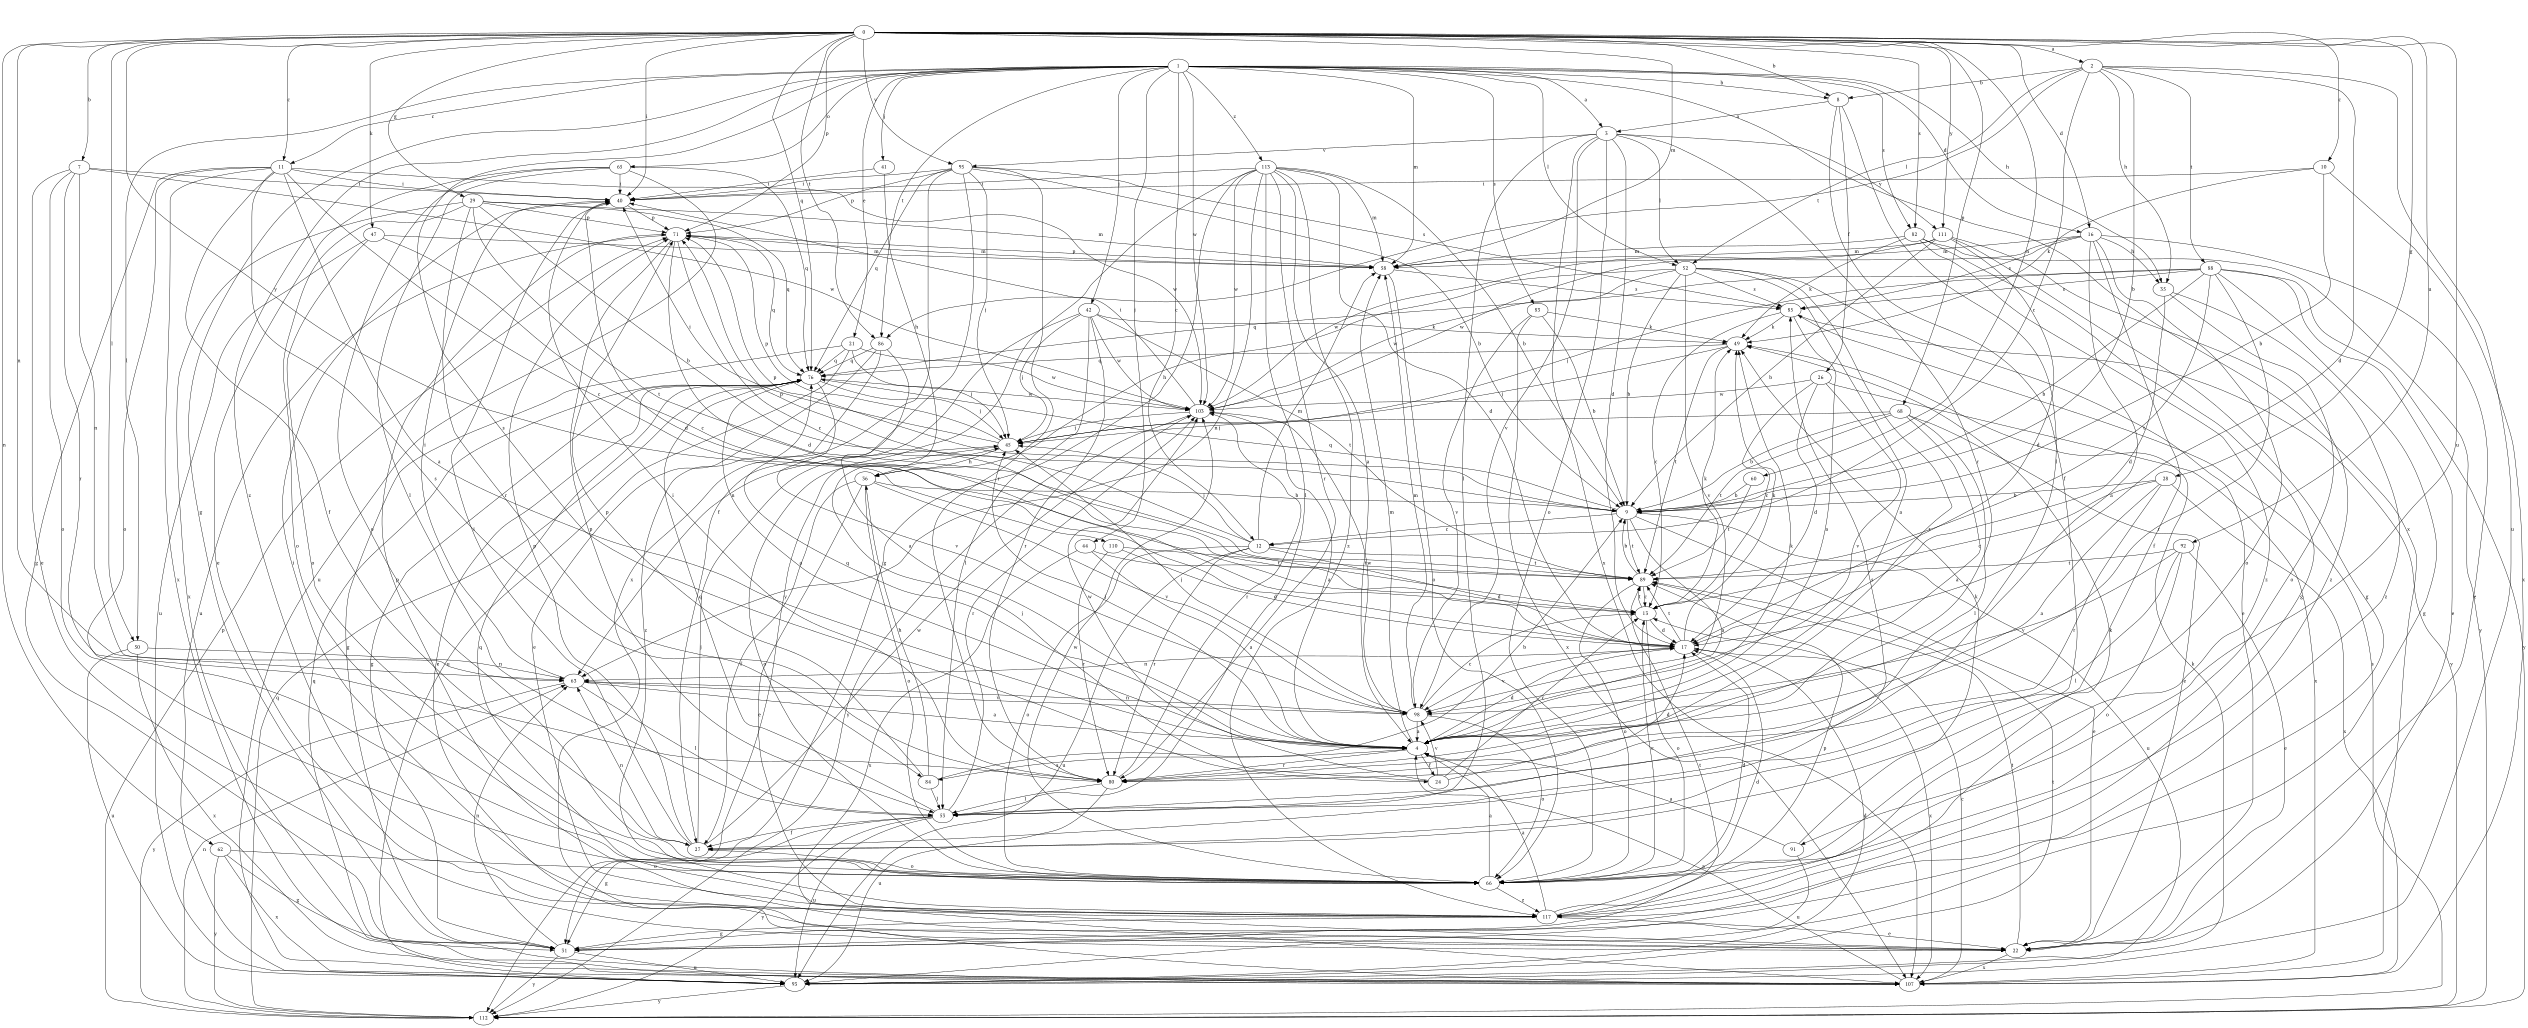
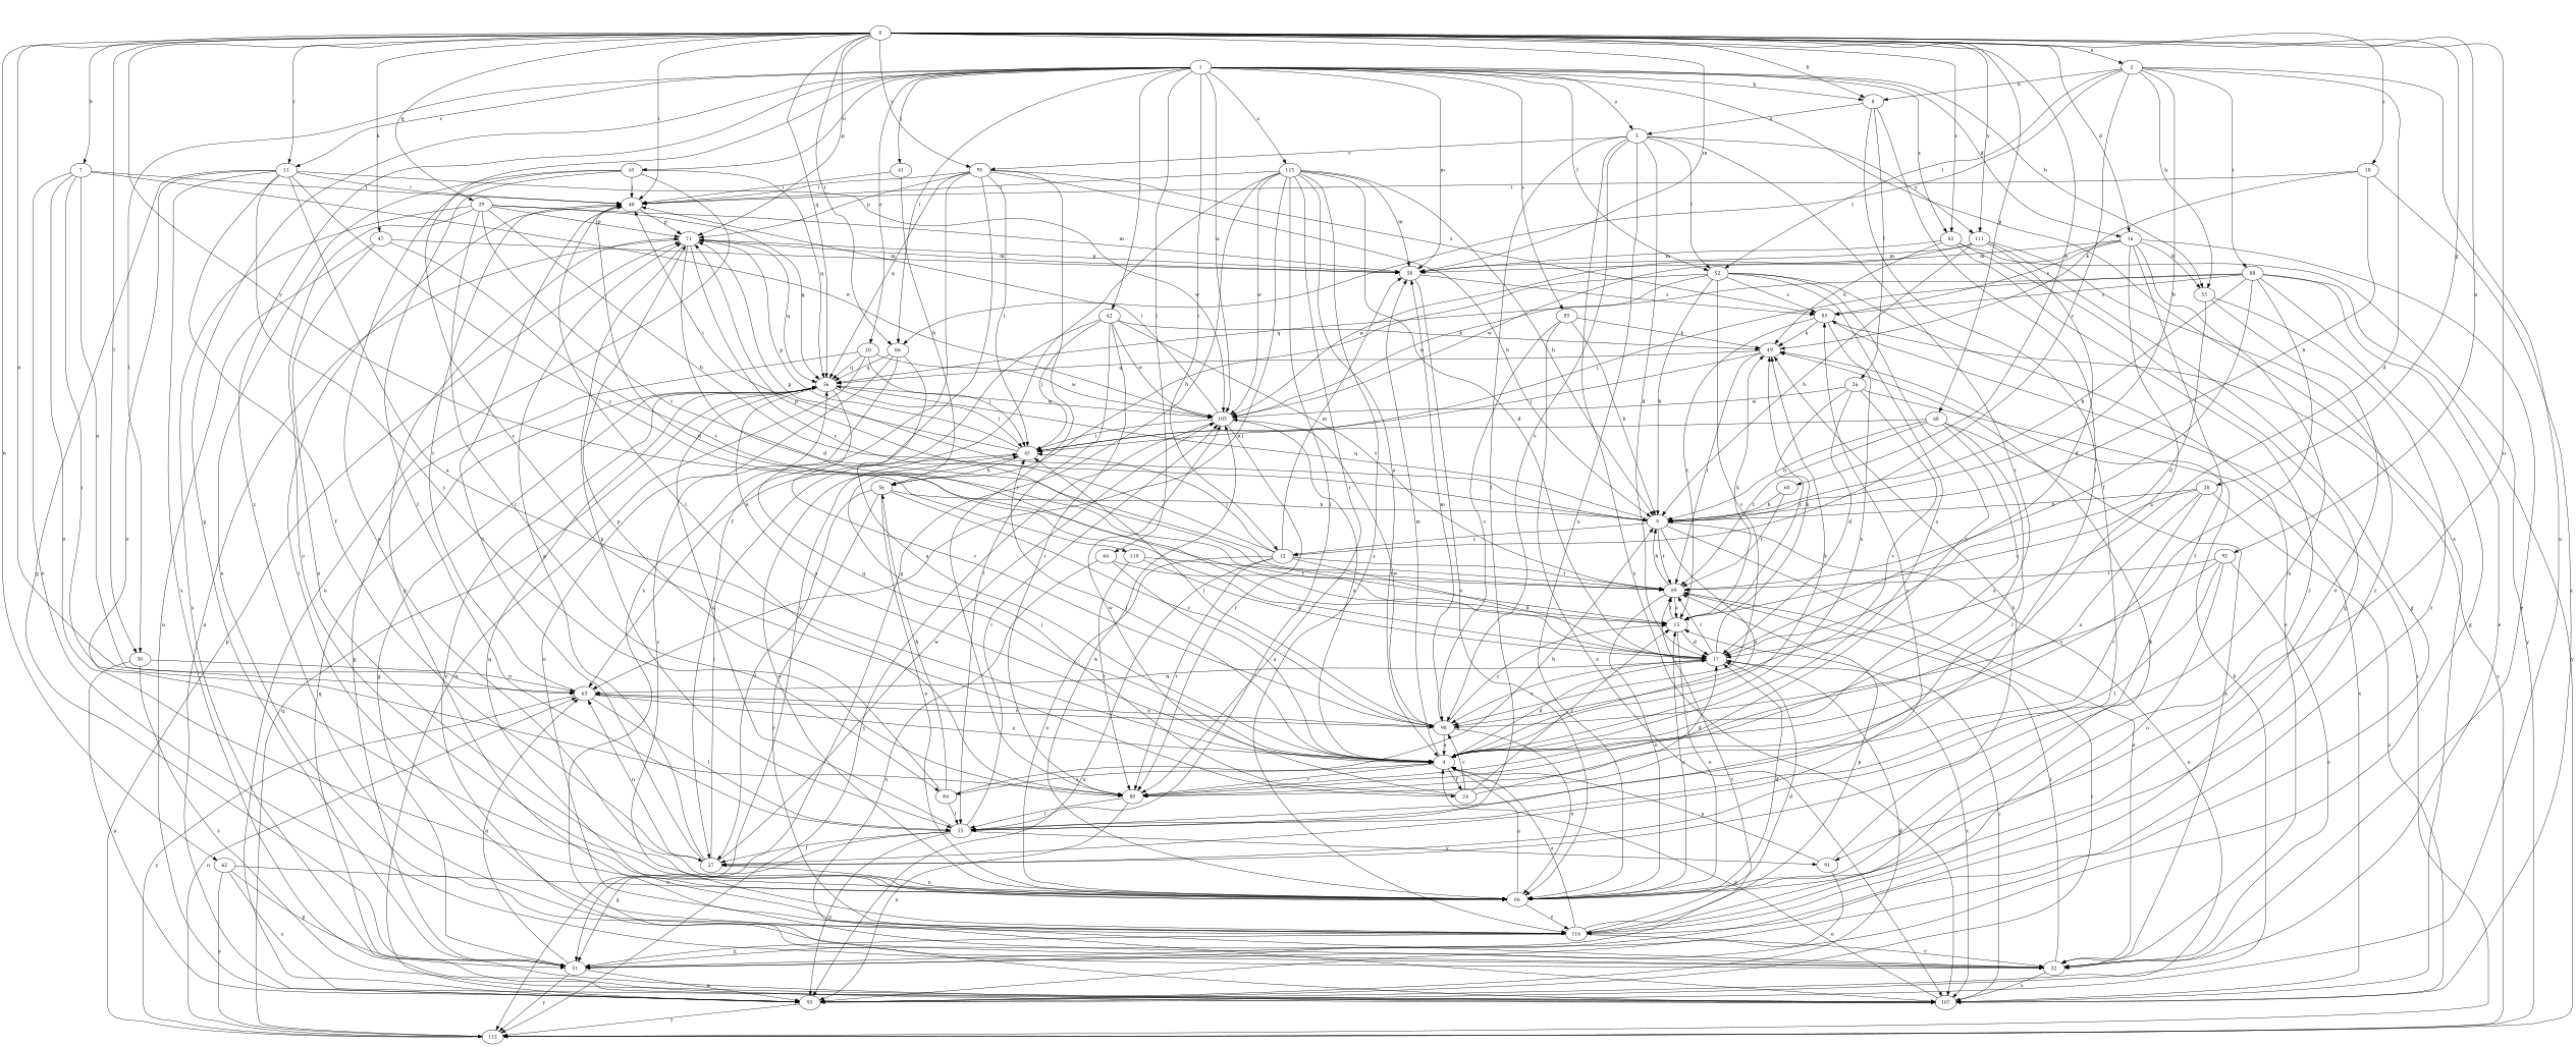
  strict digraph {
    fontname="PT Serif"
    node [fontname="PT Serif"]
    edge [fontname="PT Serif"]
    0
    2
    7
    8
    10
    11
    16
    28
    29
    40
    47
    50
    58
    60
    62
    63
    68
    71
-   76
+   76 [label=56]
    82
    86
    91
    92
    95
    110
    111
    12
    35
    52
    9
    17
    88
    93
    103
    66
    80
    22
    3
    53
    26
    27
    107
    49
    31
    4
    84
    13
    85
    89
    112
    98
    45
-   116 [label=117]
+   116
    1
-   20 [label=21]
+   20
    24
    41
    42
    44
    65
    83
    113
    36
    0 -> 2 [label=a]
    0 -> 7 [label=b]
    0 -> 8 [label=b]
    0 -> 10 [label=c]
    0 -> 11 [label=c]
    0 -> 16 [label=d]
    0 -> 28 [label=g]
    0 -> 29 [label=g]
    0 -> 40 [label=i]
    0 -> 47 [label=k]
    0 -> 50 [label=l]
    0 -> 58 [label=m]
    0 -> 60 [label=n]
    0 -> 62 [label=n]
    0 -> 63 [label=n]
    0 -> 68 [label=p]
    0 -> 71 [label=p]
    0 -> 76 [label=q]
    0 -> 82 [label=s]
    0 -> 86 [label=t]
    0 -> 91 [label=u]
    0 -> 92 [label=u]
    0 -> 95 [label=v]
    0 -> 110 [label=y]
    0 -> 111 [label=y]
    2 -> 8 [label=b]
    2 -> 86 [label=t]
    2 -> 12 [label=c]
    2 -> 35 [label=h]
    2 -> 52 [label=l]
    2 -> 9 [label=b]
    2 -> 17 [label=d]
    2 -> 88 [label=t]
    2 -> 93 [label=u]
    7 -> 40 [label=i]
    7 -> 63 [label=n]
    7 -> 103 [label=w]
    7 -> 66 [label=o]
    7 -> 80 [label=r]
    7 -> 22 [label=e]
    8 -> 3 [label=a]
    8 -> 53 [label=l]
    8 -> 26 [label=f]
    8 -> 27 [label=f]
    10 -> 40 [label=i]
    10 -> 9 [label=b]
    10 -> 107 [label=x]
    10 -> 49 [label=k]
    11 -> 40 [label=i]
    11 -> 103 [label=w]
    11 -> 66 [label=o]
    11 -> 27 [label=f]
    11 -> 107 [label=x]
    11 -> 31 [label=g]
    11 -> 4 [label=a]
    11 -> 84 [label=s]
    11 -> 13 [label=c]
    16 -> 58 [label=m]
    16 -> 35 [label=h]
    16 -> 103 [label=w]
    16 -> 66 [label=o]
    16 -> 22 [label=e]
    16 -> 27 [label=f]
    16 -> 4 [label=a]
    16 -> 85 [label=s]
    28 -> 9 [label=b]
    28 -> 80 [label=r]
    28 -> 107 [label=x]
    28 -> 4 [label=a]
    28 -> 13 [label=c]
    29 -> 58 [label=m]
    29 -> 71 [label=p]
    29 -> 76 [label=q]
    29 -> 9 [label=b]
    29 -> 66 [label=o]
    29 -> 80 [label=r]
    29 -> 107 [label=x]
    29 -> 89 [label=t]
    40 -> 71 [label=p]
    40 -> 17 [label=d]
    47 -> 58 [label=m]
    47 -> 93 [label=u]
    47 -> 66 [label=o]
    47 -> 13 [label=c]
    50 -> 63 [label=n]
    50 -> 93 [label=u]
    50 -> 107 [label=x]
    58 -> 71 [label=p]
    58 -> 66 [label=o]
    58 -> 85 [label=s]
    60 -> 9 [label=b]
    60 -> 89 [label=t]
    62 -> 66 [label=o]
    62 -> 107 [label=x]
    62 -> 31 [label=g]
    62 -> 112 [label=y]
    63 -> 40 [label=i]
    63 -> 53 [label=l]
    63 -> 4 [label=a]
    63 -> 112 [label=y]
    63 -> 98 [label=v]
    68 -> 9 [label=b]
    68 -> 22 [label=e]
    68 -> 53 [label=l]
    68 -> 4 [label=a]
    68 -> 89 [label=t]
    68 -> 45 [label=j]
    71 -> 58 [label=m]
    71 -> 76 [label=q]
    71 -> 17 [label=d]
    71 -> 93 [label=u]
    71 -> 53 [label=p]
    71 -> 13 [label=c]
    76 -> 103 [label=w]
    76 -> 22 [label=e]
    76 -> 31 [label=g]
    76 -> 4 [label=a]
    76 -> 98 [label=v]
    76 -> 45 [label=j]
    82 -> 58 [label=m]
    82 -> 49 [label=k]
    82 -> 31 [label=g]
    82 -> 112 [label=y]
    82 -> 116 [label=z]
    86 -> 76 [label=q]
    86 -> 22 [label=e]
    86 -> 4 [label=a]
    86 -> 116 [label=z]
    91 -> 93 [label=u]
    91 -> 49 [label=k]
    91 -> 4 [label=a]
    92 -> 66 [label=o]
    92 -> 22 [label=e]
    92 -> 53 [label=l]
    92 -> 89 [label=t]
    92 -> 98 [label=v]
    95 -> 40 [label=i]
    95 -> 71 [label=p]
    95 -> 76 [label=q]
    95 -> 9 [label=b]
    95 -> 80 [label=r]
    95 -> 27 [label=f]
    95 -> 107 [label=x]
    95 -> 85 [label=s]
    95 -> 45 [label=j]
    110 -> 17 [label=d]
    110 -> 80 [label=r]
    110 -> 89 [label=t]
    111 -> 58 [label=m]
    111 -> 9 [label=b]
    111 -> 17 [label=d]
    111 -> 103 [label=w]
    111 -> 31 [label=g]
    111 -> 116 [label=z]
    12 -> 58 [label=m]
    12 -> 71 [label=p]
    12 -> 17 [label=d]
    12 -> 93 [label=u]
    12 -> 66 [label=o]
    12 -> 80 [label=r]
    12 -> 89 [label=t]
    12 -> 45 [label=j]
    35 -> 17 [label=d]
    35 -> 66 [label=o]
    35 -> 116 [label=z]
    52 -> 9 [label=b]
    52 -> 103 [label=w]
    52 -> 80 [label=r]
    52 -> 22 [label=e]
    52 -> 4 [label=a]
    52 -> 85 [label=s]
    52 -> 98 [label=v]
    52 -> 36 [label=h]
    9 -> 71 [label=p]
    9 -> 76 [label=q]
    9 -> 12 [label=c]
    9 -> 93 [label=u]
    9 -> 22 [label=e]
    9 -> 4 [label=a]
    9 -> 89 [label=t]
    17 -> 63 [label=n]
    17 -> 107 [label=x]
    17 -> 49 [label=k]
    17 -> 89 [label=t]
    17 -> 98 [label=v]
    88 -> 76 [label=q]
    88 -> 9 [label=b]
    88 -> 80 [label=r]
    88 -> 22 [label=e]
    88 -> 31 [label=g]
    88 -> 85 [label=s]
    88 -> 89 [label=t]
    88 -> 112 [label=y]
    88 -> 45 [label=j]
    93 -> 17 [label=d]
    93 -> 49 [label=k]
    93 -> 89 [label=t]
    93 -> 112 [label=y]
    103 -> 40 [label=i]
-   80 -> 103 [label=r]
+   103 -> 80 [label=r]
    103 -> 4 [label=a]
    103 -> 112 [label=y]
    103 -> 45 [label=j]
    66 -> 17 [label=d]
    66 -> 103 [label=w]
    66 -> 4 [label=a]
    66 -> 13 [label=c]
    66 -> 116 [label=z]
    80 -> 40 [label=i]
    80 -> 93 [label=u]
    80 -> 53 [label=l]
    22 -> 107 [label=x]
    22 -> 89 [label=t]
    3 -> 95 [label=v]
    3 -> 111 [label=y]
    3 -> 52 [label=l]
    3 -> 17 [label=d]
    3 -> 66 [label=o]
    3 -> 80 [label=r]
    3 -> 53 [label=l]
    3 -> 107 [label=x]
    3 -> 98 [label=v]
    53 -> 76 [label=q]
    53 -> 93 [label=u]
    53 -> 103 [label=r]
    53 -> 27 [label=f]
    53 -> 31 [label=g]
-   53 -> 112 [label=y]
+   53 -> 91 [label=y]
    26 -> 17 [label=d]
    26 -> 103 [label=w]
    26 -> 107 [label=x]
    26 -> 13 [label=c]
    26 -> 98 [label=v]
    27 -> 40 [label=i]
    27 -> 63 [label=n]
    27 -> 71 [label=p]
    27 -> 103 [label=w]
    27 -> 66 [label=o]
    27 -> 85 [label=s]
    27 -> 45 [label=j]
    107 -> 76 [label=q]
    107 -> 4 [label=a]
    107 -> 13 [label=c]
    49 -> 76 [label=q]
    49 -> 89 [label=t]
    49 -> 45 [label=j]
    31 -> 63 [label=n]
    31 -> 93 [label=u]
    31 -> 89 [label=t]
    31 -> 112 [label=y]
    4 -> 58 [label=m]
    4 -> 76 [label=q]
    4 -> 17 [label=d]
    4 -> 80 [label=r]
    4 -> 49 [label=k]
    4 -> 84 [label=s]
    4 -> 45 [label=j]
    4 -> 24 [label=f]
    84 -> 71 [label=p]
    84 -> 9 [label=b]
    84 -> 53 [label=l]
    84 -> 36 [label=h]
    13 -> 17 [label=d]
    13 -> 66 [label=o]
    13 -> 49 [label=k]
    13 -> 89 [label=t]
    85 -> 49 [label=k]
    85 -> 4 [label=a]
    85 -> 13 [label=c]
    85 -> 112 [label=y]
    89 -> 9 [label=b]
    89 -> 66 [label=o]
    89 -> 13 [label=c]
    112 -> 63 [label=n]
    112 -> 71 [label=p]
    112 -> 76 [label=q]
    112 -> 85 [label=s]
    98 -> 58 [label=m]
    98 -> 63 [label=n]
    98 -> 103 [label=w]
    98 -> 66 [label=o]
    98 -> 4 [label=a]
    98 -> 13 [label=c]
    98 -> 45 [label=j]
    45 -> 40 [label=i]
    45 -> 71 [label=p]
    45 -> 66 [label=o]
    45 -> 36 [label=h]
    116 -> 40 [label=i]
    116 -> 71 [label=p]
    116 -> 76 [label=q]
    116 -> 17 [label=d]
    116 -> 22 [label=e]
    116 -> 49 [label=k]
    116 -> 31 [label=g]
    116 -> 4 [label=a]
    116 -> 89 [label=p]
    1 -> 8 [label=b]
    1 -> 11 [label=c]
    1 -> 16 [label=d]
    1 -> 50 [label=l]
    1 -> 58 [label=m]
    1 -> 82 [label=s]
    1 -> 86 [label=t]
    1 -> 12 [label=c]
    1 -> 35 [label=h]
    1 -> 52 [label=l]
    1 -> 103 [label=w]
    1 -> 3 [label=a]
    1 -> 107 [label=x]
    1 -> 31 [label=g]
    1 -> 116 [label=z]
    1 -> 20 [label=e]
    1 -> 24 [label=s]
    1 -> 41 [label=j]
    1 -> 42 [label=j]
    1 -> 44 [label=j]
    1 -> 65 [label=o]
    1 -> 83 [label=s]
    1 -> 113 [label=z]
    20 -> 76 [label=q]
    20 -> 93 [label=u]
    20 -> 103 [label=w]
    20 -> 31 [label=g]
    20 -> 45 [label=j]
    24 -> 17 [label=d]
    24 -> 103 [label=w]
    24 -> 13 [label=c]
    24 -> 98 [label=v]
    24 -> 45 [label=j]
    41 -> 40 [label=i]
    41 -> 36 [label=h]
    42 -> 63 [label=n]
    42 -> 103 [label=w]
    42 -> 80 [label=r]
    42 -> 53 [label=l]
    42 -> 49 [label=k]
    42 -> 89 [label=t]
    42 -> 45 [label=j]
    44 -> 107 [label=x]
    44 -> 4 [label=a]
    44 -> 89 [label=t]
    65 -> 40 [label=i]
    65 -> 76 [label=q]
    65 -> 93 [label=u]
    65 -> 66 [label=o]
    65 -> 22 [label=e]
    65 -> 53 [label=l]
    83 -> 9 [label=b]
    83 -> 107 [label=x]
    83 -> 49 [label=k]
    83 -> 98 [label=v]
    113 -> 40 [label=i]
    113 -> 58 [label=m]
    113 -> 63 [label=n]
    113 -> 9 [label=b]
    113 -> 17 [label=d]
    113 -> 103 [label=w]
    113 -> 80 [label=r]
    113 -> 53 [label=l]
    113 -> 31 [label=g]
    113 -> 4 [label=a]
    113 -> 112 [label=y]
    113 -> 116 [label=z]
    36 -> 9 [label=b]
    36 -> 66 [label=o]
    36 -> 22 [label=e]
    36 -> 27 [label=f]
    36 -> 98 [label=v]
  }
